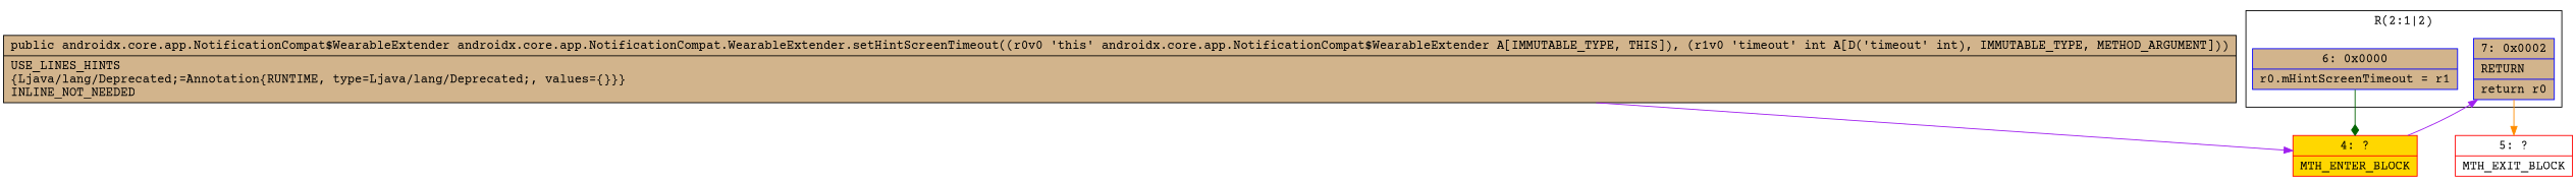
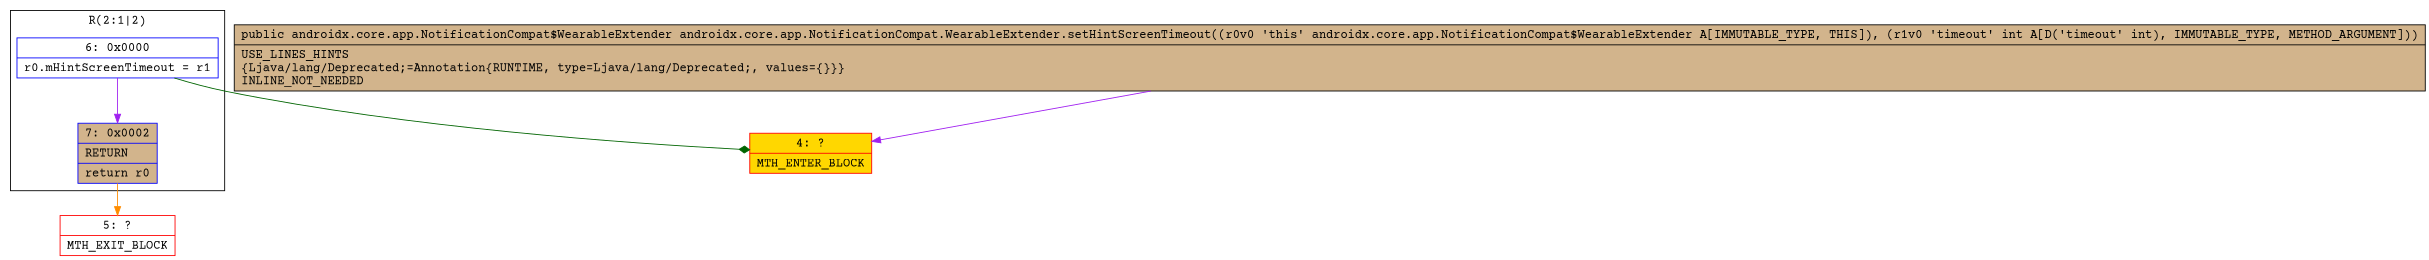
  digraph {
    fontname="Courier Prime"
    node [color=blue fillcolor=white fontname="Courier Prime" shape=record style=filled]
    edge [arrowhead=normal color=purple fontname="Courier Prime"]
-   n1 [fillcolor=tan label="{6\:\ 0x0000|r0.mHintScreenTimeout = r1\l}"]
+   n1 [label="{6\:\ 0x0000|r0.mHintScreenTimeout = r1\l}"]
    n2 [fillcolor=tan label="{7\:\ 0x0002|RETURN\l|return r0\l}"]
    n3 [color=red fillcolor=gold label="{4\:\ ?|MTH_ENTER_BLOCK\l}"]
    n4 [color=red label="{5\:\ ?|MTH_EXIT_BLOCK\l}"]
    n5 [fillcolor=tan label="{public androidx.core.app.NotificationCompat$WearableExtender androidx.core.app.NotificationCompat.WearableExtender.setHintScreenTimeout((r0v0 'this' androidx.core.app.NotificationCompat$WearableExtender A[IMMUTABLE_TYPE, THIS]), (r1v0 'timeout' int A[D('timeout' int), IMMUTABLE_TYPE, METHOD_ARGUMENT]))  | USE_LINES_HINTS\l\{Ljava\/lang\/Deprecated;=Annotation\{RUNTIME, type=Ljava\/lang\/Deprecated;, values=\{\}\}\}\lINLINE_NOT_NEEDED\l}" color=""]
    subgraph cluster_1 {
      label="R(2:1|2)"
      n1
      n2
    }
-   n3 -> n2
+   n1 -> n2
    n1 -> n3 [arrowhead=diamond color=darkgreen]
    n2 -> n4 [color=darkorange]
    n5 -> n3
  }
